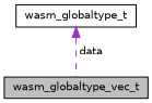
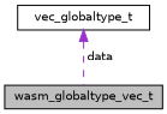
  digraph {
    node [color=black fontname=Helvetica fontsize=10 shape=record style=filled]
    n1 [fillcolor=grey75 fontcolor=black height=0.2 label=wasm_globaltype_vec_t width=0.4]
-   n2 [fillcolor=white height=0.2 label=wasm_globaltype_t width=0.4]
+   n2 [fillcolor=white height=0.2 label=vec_globaltype_t width=0.4]
    n2 -> n1 [color=darkorchid3 dir=back fontname=Helvetica fontsize=10 label=" data" labelfontname=Helvetica labelfontsize=10 style=dashed]
  }
